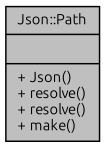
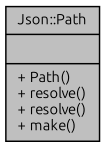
  digraph {
    fontname=Ubuntu
-   n1 [color=black fillcolor=grey75 fontcolor=black fontname=Ubuntu fontsize=10 height=0.2 label="{Json::Path\n||+ Json()\l+ resolve()\l+ resolve()\l+ make()\l}" shape=record style=filled width=0.4]
+   n1 [color=black fillcolor=grey75 fontcolor=black fontname=Ubuntu fontsize=10 height=0.2 label="{Json::Path\n||+ Path()\l+ resolve()\l+ resolve()\l+ make()\l}" shape=record style=filled width=0.4]
  }
